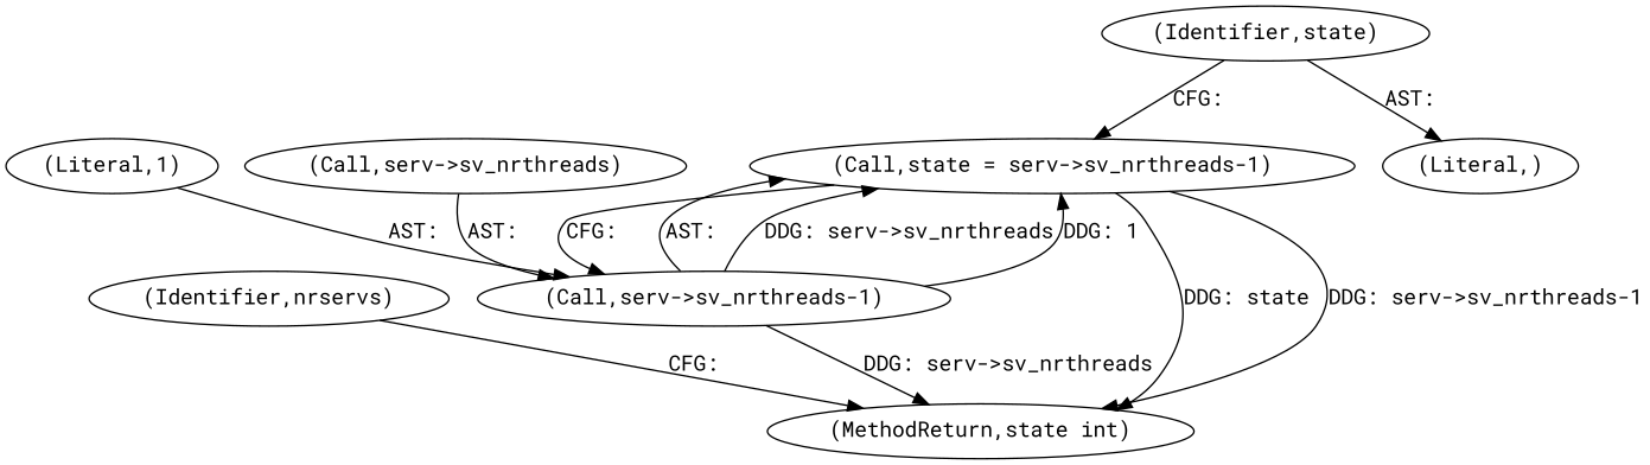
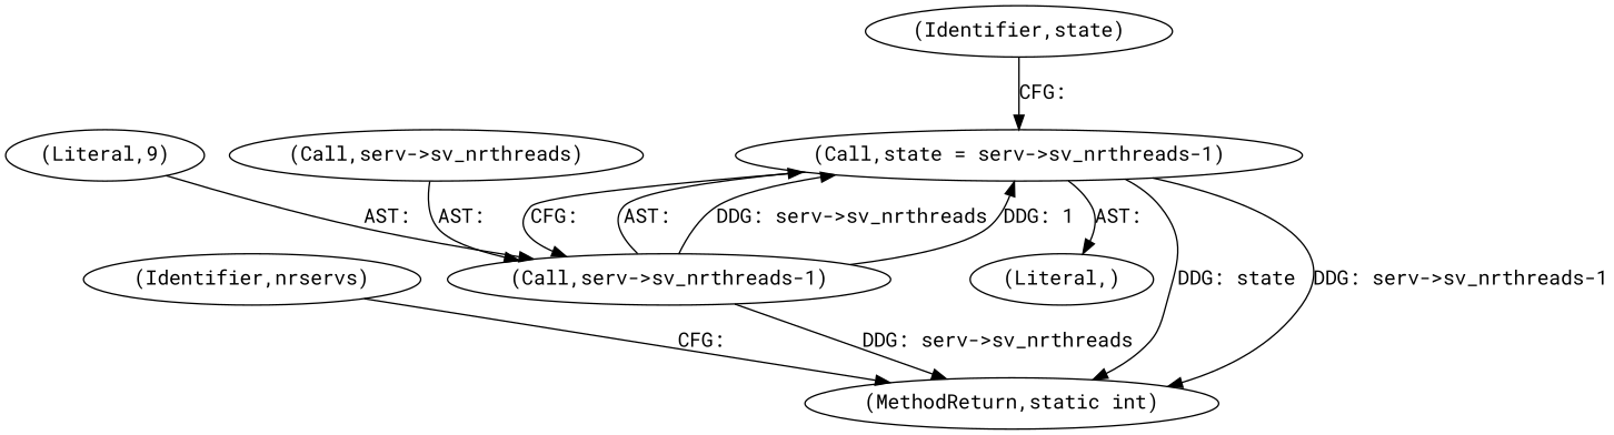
  digraph {
    fontname="Roboto Mono"
    node [fontname="Roboto Mono"]
    edge [fontname="Roboto Mono"]
    n1 [label="(Call,state = serv->sv_nrthreads-1)"]
    n2 [label="(Call,serv->sv_nrthreads-1)"]
    n3 [label="(Literal,)"]
-   n4 [label="(MethodReturn,state int)"]
-   n5 [label="(Literal,1)"]
+   n4 [label="(MethodReturn,static int)"]
+   n5 [label="(Literal,9)"]
    n6 [label="(Identifier,state)"]
    n7 [label="(Call,serv->sv_nrthreads)"]
    n8 [label="(Identifier,nrservs)"]
    n1 -> n2 [label="CFG: "]
-   n6 -> n3 [label="AST: "]
+   n1 -> n3 [label="AST: "]
    n1 -> n4 [label="DDG: state"]
    n1 -> n4 [label="DDG: serv->sv_nrthreads-1"]
    n2 -> n1 [label="AST: "]
    n2 -> n1 [label="DDG: serv->sv_nrthreads"]
    n2 -> n1 [label="DDG: 1"]
    n2 -> n4 [label="DDG: serv->sv_nrthreads"]
    n5 -> n2 [label="AST: "]
    n6 -> n1 [label="CFG: "]
    n7 -> n2 [label="AST: "]
    n8 -> n4 [label="CFG: "]
  }
